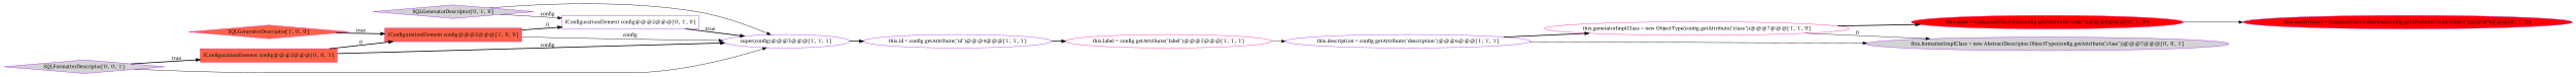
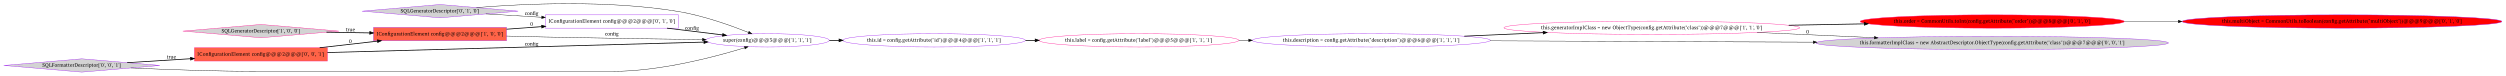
  digraph {
    fontname="PT Serif"
    rankdir=LR
    node [color=purple fillcolor=white fontname="PT Serif" shape=ellipse style=filled]
    edge [fontname="PT Serif" style=bold]
    n1 [fillcolor=lightgray label="SQLGeneratorDescriptor['0', '1', '0']" shape=diamond]
    n2 [label="IConfigurationElement config@@@2@@@['0', '1', '0']" shape=box]
    n3 [label="super(config)@@@3@@@['1', '1', '1']"]
    n4 [label="this.id = config.getAttribute(\"id\")@@@4@@@['1', '1', '1']"]
    n5 [color=deeppink fillcolor=red label="this.order = CommonUtils.toInt(config.getAttribute(\"order\"))@@@8@@@['0', '1', '0']"]
    n6 [fillcolor=red label="this.multiObject = CommonUtils.toBoolean(config.getAttribute(\"multiObject\"))@@@9@@@['0', '1', '0']"]
    n7 [color=deeppink label="this.generatorImplClass = new ObjectType(config.getAttribute(\"class\"))@@@7@@@['1', '1', '0']"]
    n8 [fillcolor=lightgray label="this.formatterImplClass = new AbstractDescriptor.ObjectType(config.getAttribute(\"class\"))@@@7@@@['0', '0', '1']"]
    n9 [label="this.description = config.getAttribute(\"description\")@@@6@@@['1', '1', '1']"]
    n10 [color=deeppink fillcolor=tomato label="IConfigurationElement config@@@2@@@['0', '0', '1']" shape=box]
    n11 [fillcolor=tomato label="IConfigurationElement config@@@2@@@['1', '0', '0']" shape=box]
    n12 [fillcolor=lightgray label="SQLFormatterDescriptor['0', '0', '1']" shape=diamond]
    n13 [color=deeppink label="this.label = config.getAttribute(\"label\")@@@5@@@['1', '1', '1']"]
-   n14 [color=deeppink fillcolor=tomato label="SQLGeneratorDescriptor['1', '0', '0']" shape=diamond]
+   n14 [color=deeppink fillcolor=lightgray label="SQLGeneratorDescriptor['1', '0', '0']" shape=diamond]
    n1 -> n2 [label=config style=solid]
    n1 -> n3 [style=solid]
-   n2 -> n3 [label=true]
+   n2 -> n3 [label=config]
    n3 -> n4
    n4 -> n13
    n5 -> n6 [style=solid]
    n7 -> n5
    n7 -> n8 [label=0 style=solid]
    n9 -> n7
    n9 -> n8 [style=solid]
    n10 -> n3 [label=config]
    n10 -> n11 [label=0]
    n11 -> n2 [label=0]
    n11 -> n3 [label=config style=solid]
    n12 -> n3 [style=solid]
    n12 -> n10 [label=true]
    n13 -> n9 [style=solid]
    n14 -> n11 [label=true]
  }
